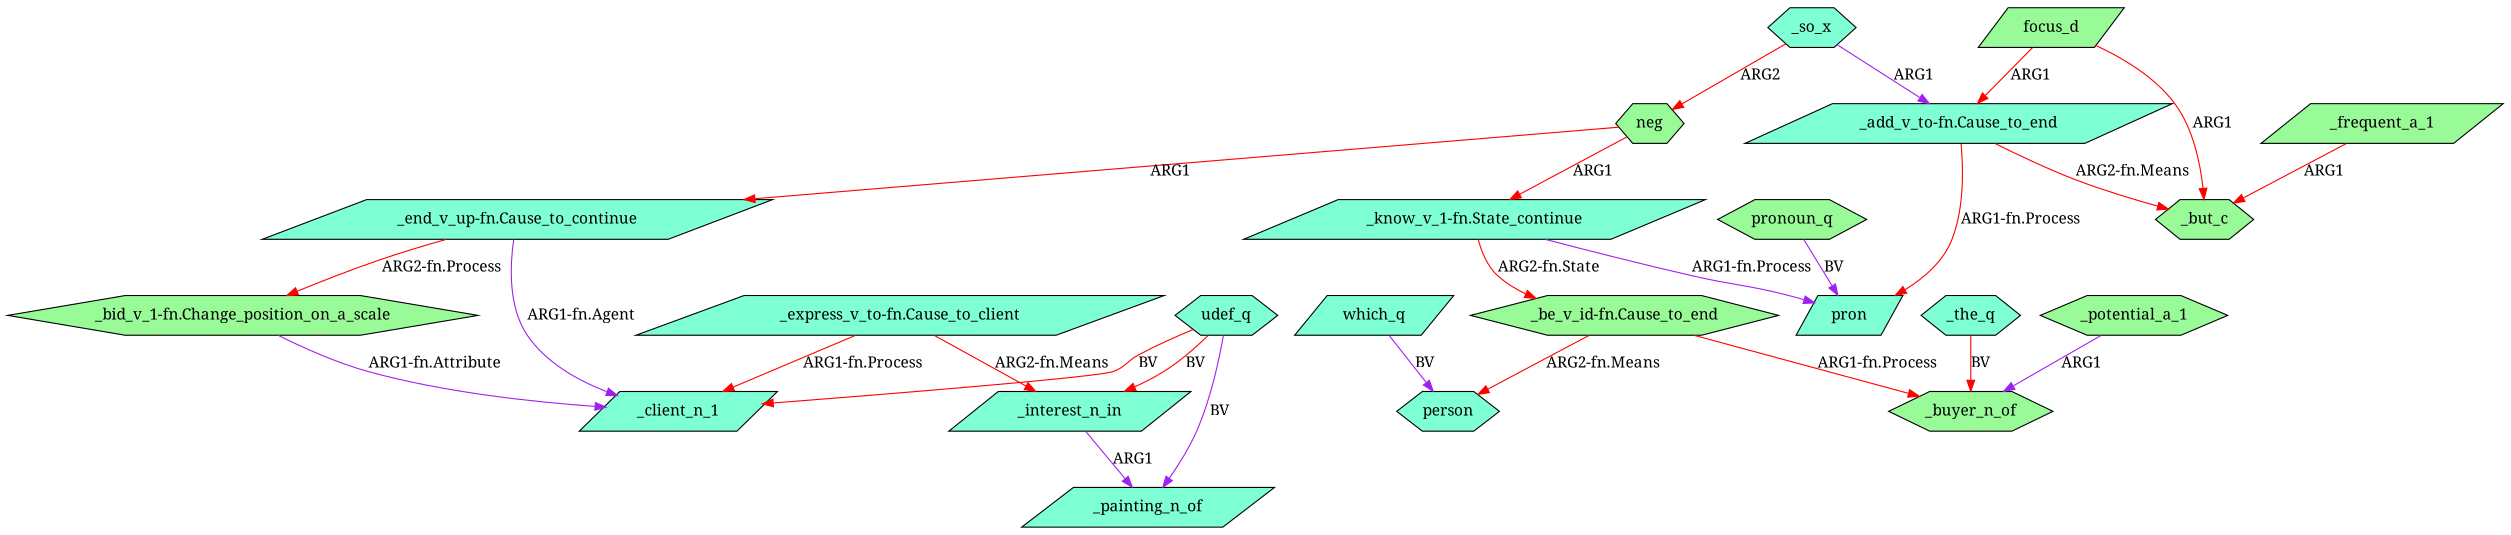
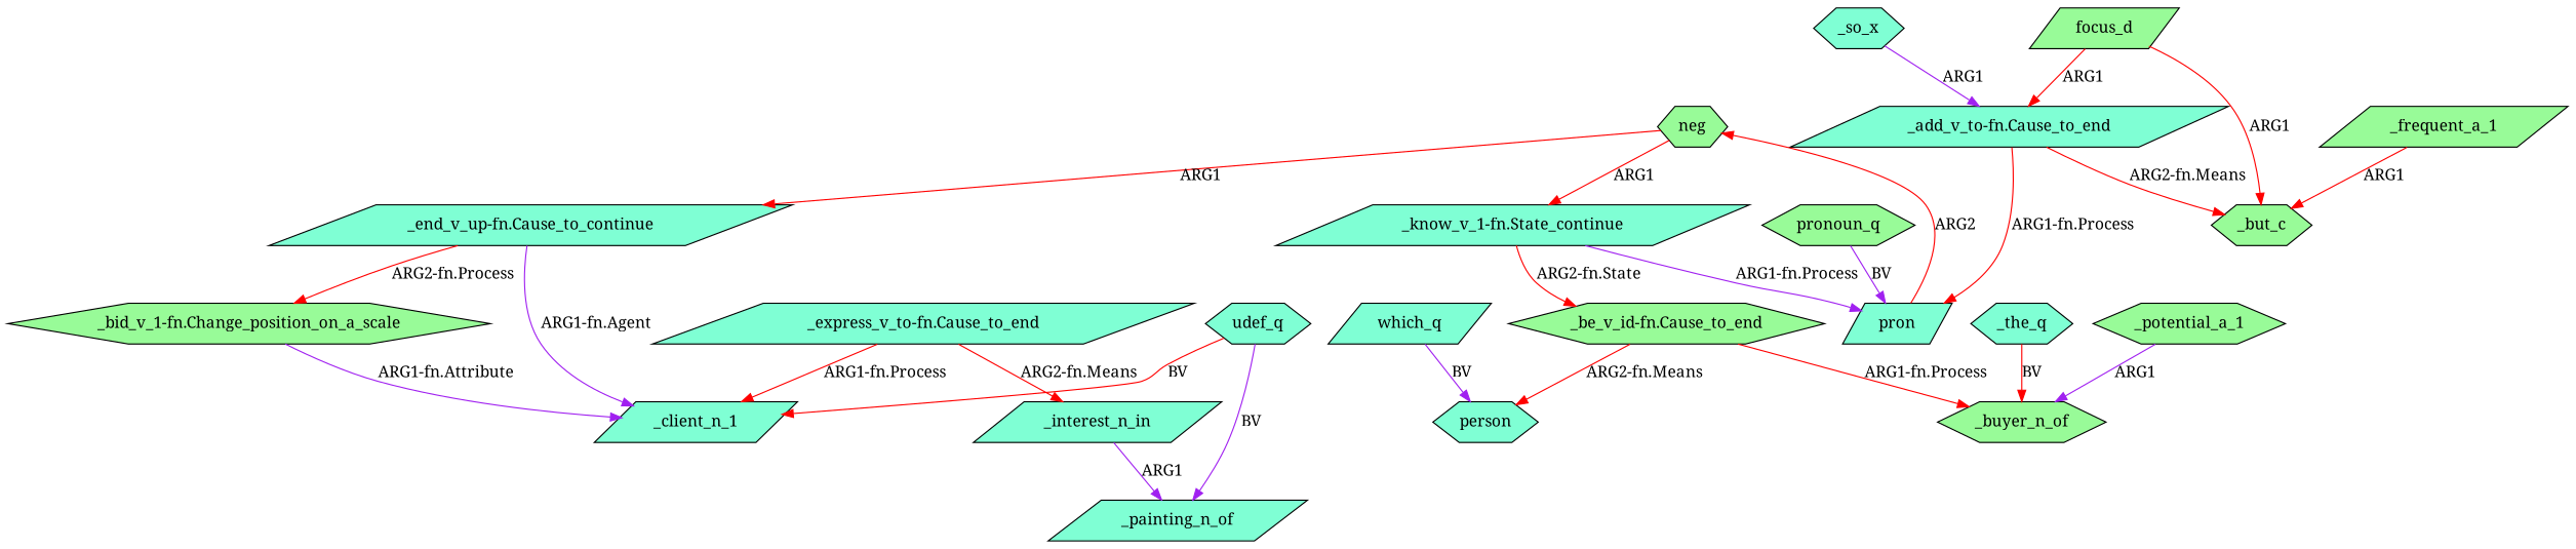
  digraph {
    fontname="Noto Serif"
    node [fillcolor=aquamarine fontname="Noto Serif" shape=hexagon style=filled]
    edge [color=red fontname="Noto Serif"]
    "_bid_v_1-fn.Change_position_on_a_scale" [fillcolor=palegreen]
    "_end_v_up-fn.Cause_to_continue" [shape=parallelogram]
    _client_n_1 [shape=parallelogram]
    focus_d [fillcolor=palegreen shape=parallelogram]
    "_add_v_to-fn.Cause_to_end" [shape=parallelogram]
    _but_c [fillcolor=palegreen]
    pron [shape=parallelogram]
    person
    which_q [shape=parallelogram]
    neg [fillcolor=palegreen]
    "_know_v_1-fn.State_continue" [shape=parallelogram]
    "_be_v_id-fn.Cause_to_end" [fillcolor=palegreen]
    _buyer_n_of [fillcolor=palegreen]
-   "_express_v_to-fn.Cause_to_end" [shape=parallelogram label="_express_v_to-fn.Cause_to_client"]
+   "_express_v_to-fn.Cause_to_end" [shape=parallelogram]
    _interest_n_in [shape=parallelogram]
    _painting_n_of [shape=parallelogram]
    _so_x
    pronoun_q [fillcolor=palegreen]
    udef_q
    _the_q
    _potential_a_1 [fillcolor=palegreen]
    _frequent_a_1 [fillcolor=palegreen shape=parallelogram]
    "_bid_v_1-fn.Change_position_on_a_scale" -> _client_n_1 [color=purple label="ARG1-fn.Attribute"]
    "_end_v_up-fn.Cause_to_continue" -> "_bid_v_1-fn.Change_position_on_a_scale" [label="ARG2-fn.Process"]
    "_end_v_up-fn.Cause_to_continue" -> _client_n_1 [color=purple label="ARG1-fn.Agent"]
    focus_d -> "_add_v_to-fn.Cause_to_end" [label=ARG1]
    focus_d -> _but_c [label=ARG1]
    "_add_v_to-fn.Cause_to_end" -> _but_c [label="ARG2-fn.Means"]
    "_add_v_to-fn.Cause_to_end" -> pron [label="ARG1-fn.Process"]
    which_q -> person [color=purple label=BV]
    neg -> "_end_v_up-fn.Cause_to_continue" [label=ARG1]
    neg -> "_know_v_1-fn.State_continue" [label=ARG1]
    "_know_v_1-fn.State_continue" -> pron [color=purple label="ARG1-fn.Process"]
    "_know_v_1-fn.State_continue" -> "_be_v_id-fn.Cause_to_end" [label="ARG2-fn.State"]
    "_be_v_id-fn.Cause_to_end" -> person [label="ARG2-fn.Means"]
    "_be_v_id-fn.Cause_to_end" -> _buyer_n_of [label="ARG1-fn.Process"]
    "_express_v_to-fn.Cause_to_end" -> _client_n_1 [label="ARG1-fn.Process"]
    "_express_v_to-fn.Cause_to_end" -> _interest_n_in [label="ARG2-fn.Means"]
    _interest_n_in -> _painting_n_of [color=purple label=ARG1]
    _so_x -> "_add_v_to-fn.Cause_to_end" [color=purple label=ARG1]
-   _so_x -> neg [label=ARG2]
+   pron -> neg [label=ARG2]
    pronoun_q -> pron [color=purple label=BV]
    udef_q -> _client_n_1 [label=BV]
-   udef_q -> _interest_n_in [label=BV]
    udef_q -> _painting_n_of [color=purple label=BV]
    _the_q -> _buyer_n_of [label=BV]
    _potential_a_1 -> _buyer_n_of [color=purple label=ARG1]
    _frequent_a_1 -> _but_c [label=ARG1]
  }
